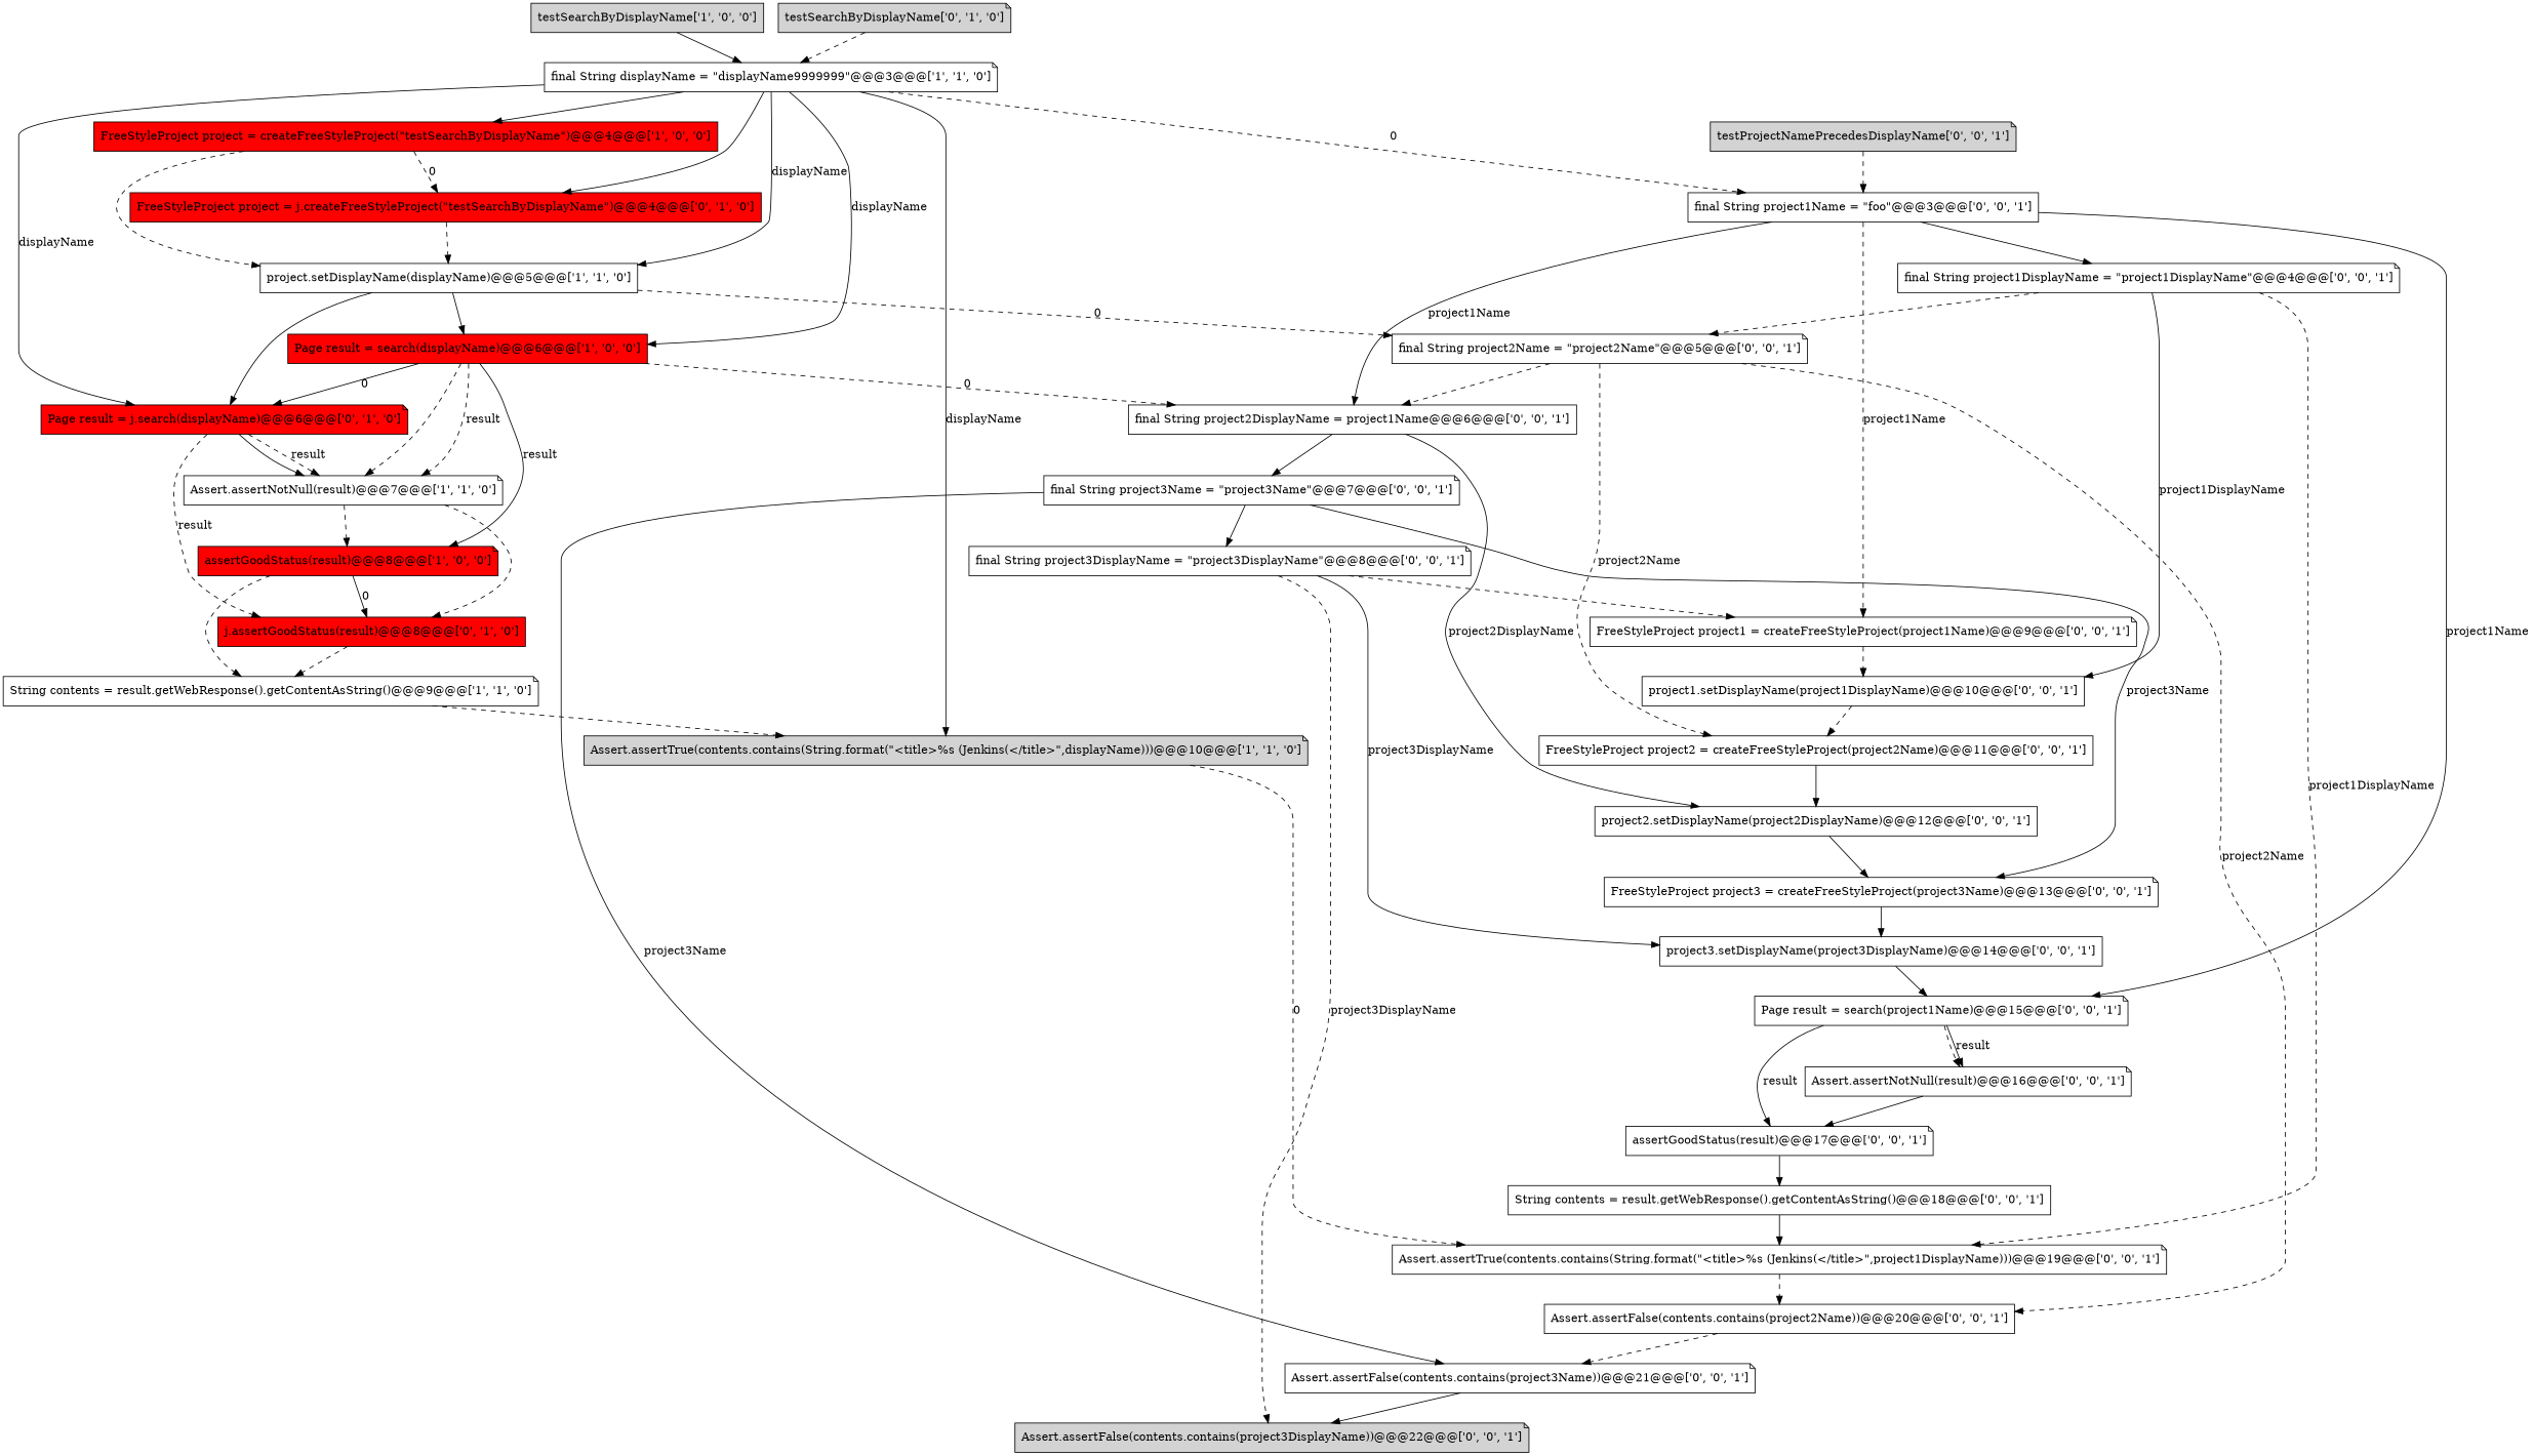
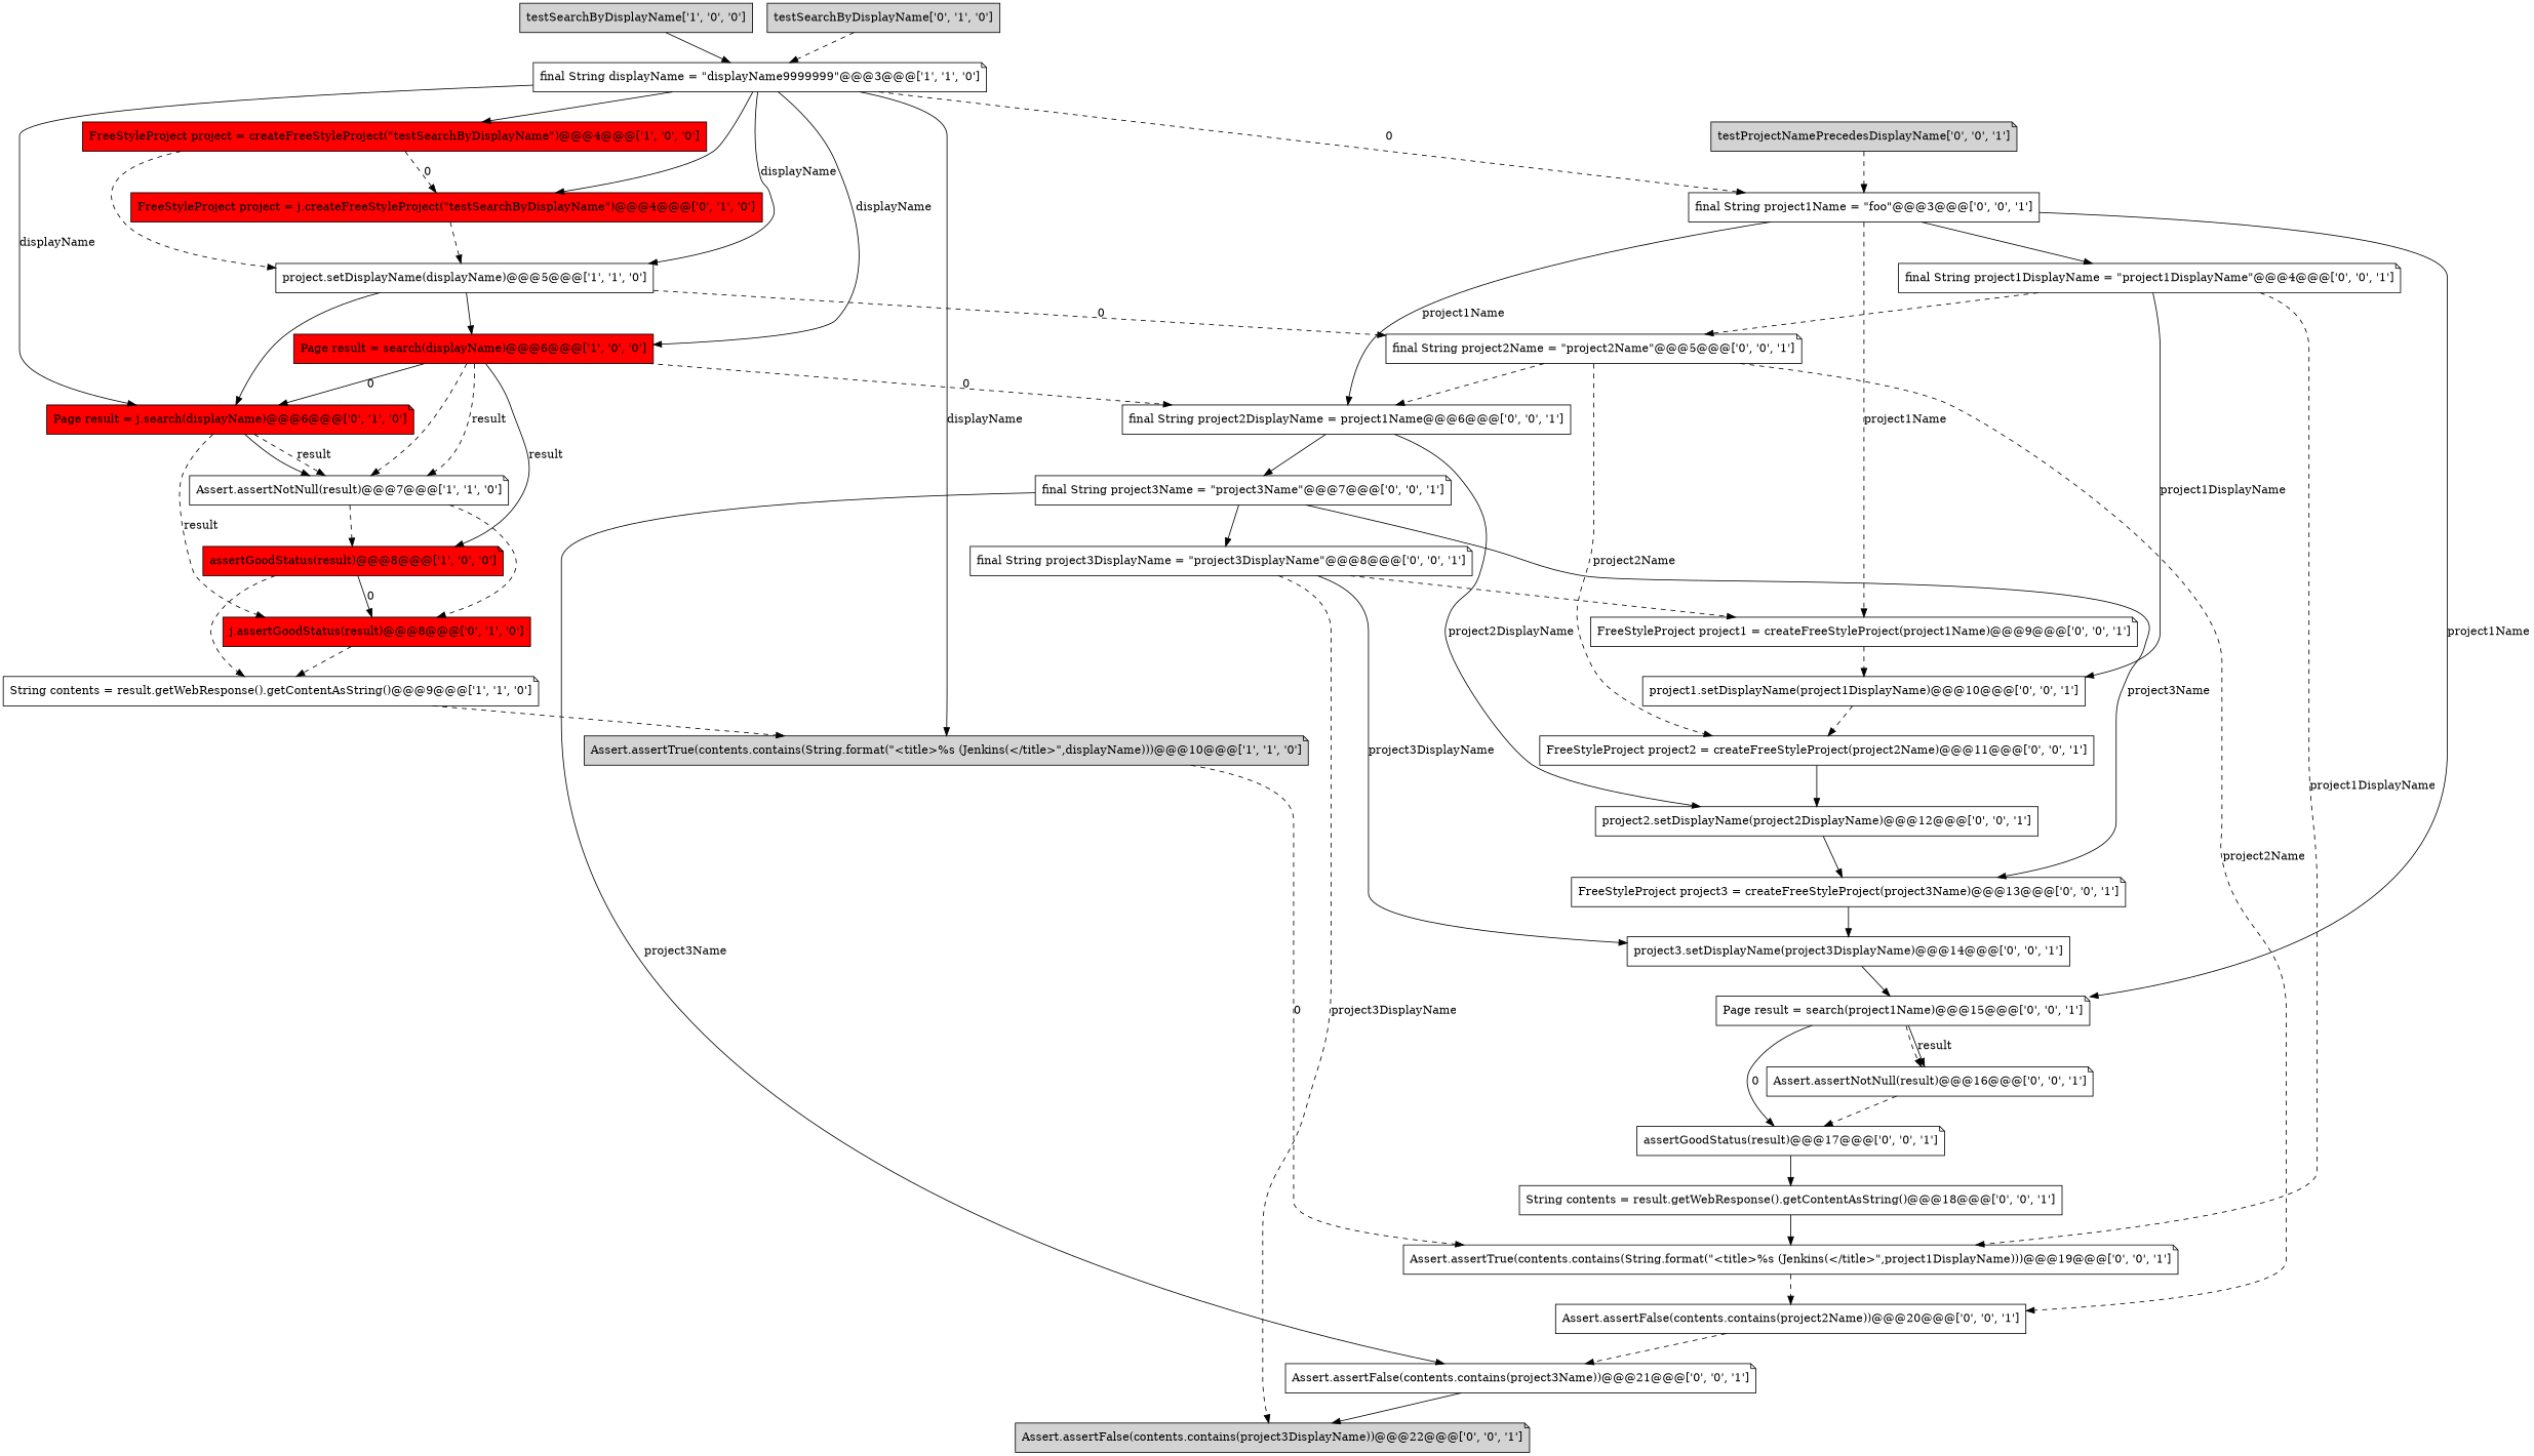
  digraph {
    node [fillcolor=white shape=note style=filled]
    edge [style=solid]
    n1 [label="project3.setDisplayName(project3DisplayName)@@@14@@@['0', '0', '1']" shape=box]
    n2 [label="Page result = search(project1Name)@@@15@@@['0', '0', '1']"]
    n3 [label="Assert.assertNotNull(result)@@@16@@@['0', '0', '1']"]
    n4 [label="assertGoodStatus(result)@@@17@@@['0', '0', '1']"]
    n5 [label="final String project2DisplayName = project1Name@@@6@@@['0', '0', '1']" shape=box]
    n6 [label="final String project3Name = \"project3Name\"@@@7@@@['0', '0', '1']"]
    n7 [label="project2.setDisplayName(project2DisplayName)@@@12@@@['0', '0', '1']" shape=box]
    n8 [label="FreeStyleProject project3 = createFreeStyleProject(project3Name)@@@13@@@['0', '0', '1']"]
    n9 [label="Assert.assertFalse(contents.contains(project3Name))@@@21@@@['0', '0', '1']"]
    n10 [label="final String project3DisplayName = \"project3DisplayName\"@@@8@@@['0', '0', '1']"]
    n11 [label="project.setDisplayName(displayName)@@@5@@@['1', '1', '0']" shape=box]
    n12 [fillcolor=red label="Page result = search(displayName)@@@6@@@['1', '0', '0']" shape=box]
    n13 [fillcolor=red label="Page result = j.search(displayName)@@@6@@@['0', '1', '0']"]
    n14 [label="final String project2Name = \"project2Name\"@@@5@@@['0', '0', '1']"]
    n15 [label="Assert.assertNotNull(result)@@@7@@@['1', '1', '0']"]
    n16 [fillcolor=red label="assertGoodStatus(result)@@@8@@@['1', '0', '0']"]
    n17 [fillcolor=red label="j.assertGoodStatus(result)@@@8@@@['0', '1', '0']" shape=box]
    n18 [label="Assert.assertFalse(contents.contains(project2Name))@@@20@@@['0', '0', '1']" shape=box]
    n19 [label="FreeStyleProject project2 = createFreeStyleProject(project2Name)@@@11@@@['0', '0', '1']" shape=box]
    n20 [label="String contents = result.getWebResponse().getContentAsString()@@@9@@@['1', '1', '0']"]
    n21 [fillcolor=lightgray label="Assert.assertTrue(contents.contains(String.format(\"<title>%s (Jenkins(</title>\",displayName)))@@@10@@@['1', '1', '0']"]
    n22 [label="String contents = result.getWebResponse().getContentAsString()@@@18@@@['0', '0', '1']" shape=box]
    n23 [fillcolor=lightgray label="Assert.assertFalse(contents.contains(project3DisplayName))@@@22@@@['0', '0', '1']"]
    n24 [label="FreeStyleProject project1 = createFreeStyleProject(project1Name)@@@9@@@['0', '0', '1']"]
    n25 [label="final String displayName = \"displayName9999999\"@@@3@@@['1', '1', '0']"]
    n26 [fillcolor=red label="FreeStyleProject project = createFreeStyleProject(\"testSearchByDisplayName\")@@@4@@@['1', '0', '0']" shape=box]
    n27 [label="final String project1Name = \"foo\"@@@3@@@['0', '0', '1']" shape=box]
    n28 [fillcolor=red label="FreeStyleProject project = j.createFreeStyleProject(\"testSearchByDisplayName\")@@@4@@@['0', '1', '0']" shape=box]
    n29 [label="final String project1DisplayName = \"project1DisplayName\"@@@4@@@['0', '0', '1']"]
    n30 [label="Assert.assertTrue(contents.contains(String.format(\"<title>%s (Jenkins(</title>\",project1DisplayName)))@@@19@@@['0', '0', '1']"]
    n31 [fillcolor=lightgray label="testProjectNamePrecedesDisplayName['0', '0', '1']"]
    n32 [fillcolor=lightgray label="testSearchByDisplayName['1', '0', '0']" shape=box]
    n33 [label="project1.setDisplayName(project1DisplayName)@@@10@@@['0', '0', '1']" shape=box]
-   n34 [fillcolor=lightgray label="testSearchByDisplayName['0', '1', '0']"]
+   n34 [fillcolor=lightgray label="testSearchByDisplayName['0', '1', '0']" shape=box]
    n1 -> n2
    n2 -> n3 [label=result]
    n2 -> n3 [style=dashed]
-   n2 -> n4 [label=result]
-   n3 -> n4
+   n2 -> n4 [label=0]
+   n3 -> n4 [style=dashed]
    n4 -> n22
    n5 -> n6
    n5 -> n7 [label=project2DisplayName]
    n6 -> n8 [label=project3Name]
    n6 -> n9 [label=project3Name]
    n6 -> n10
    n7 -> n8
    n8 -> n1
    n9 -> n23
    n10 -> n1 [label=project3DisplayName]
    n10 -> n23 [label=project3DisplayName style=dashed]
    n10 -> n24 [style=dashed]
    n11 -> n12
    n11 -> n13
    n11 -> n14 [label=0 style=dashed]
    n12 -> n5 [label=0 style=dashed]
    n12 -> n13 [label=0]
    n12 -> n15 [label=result style=dashed]
    n12 -> n15 [style=dashed]
    n12 -> n16 [label=result]
    n13 -> n15 [label=result style=dashed]
    n13 -> n15
    n13 -> n17 [label=result style=dashed]
    n14 -> n5 [style=dashed]
    n14 -> n18 [label=project2Name style=dashed]
    n14 -> n19 [label=project2Name style=dashed]
    n15 -> n16 [style=dashed]
    n15 -> n17 [style=dashed]
    n16 -> n17 [label=0]
    n16 -> n20 [style=dashed]
    n17 -> n20 [style=dashed]
    n18 -> n9 [style=dashed]
    n19 -> n7
    n20 -> n21 [style=dashed]
    n21 -> n30 [label=0 style=dashed]
    n22 -> n30
    n24 -> n33 [style=dashed]
    n25 -> n11 [label=displayName]
    n25 -> n12 [label=displayName]
    n25 -> n13 [label=displayName]
    n25 -> n21 [label=displayName]
    n25 -> n26
    n25 -> n27 [label=0 style=dashed]
    n25 -> n28
    n26 -> n11 [style=dashed]
    n26 -> n28 [label=0 style=dashed]
    n27 -> n2 [label=project1Name]
    n27 -> n5 [label=project1Name]
    n27 -> n24 [label=project1Name style=dashed]
    n27 -> n29
    n28 -> n11 [style=dashed]
    n29 -> n14 [style=dashed]
    n29 -> n30 [label=project1DisplayName style=dashed]
    n29 -> n33 [label=project1DisplayName]
    n30 -> n18 [style=dashed]
    n31 -> n27 [style=dashed]
    n32 -> n25
    n33 -> n19 [style=dashed]
    n34 -> n25 [style=dashed]
  }
